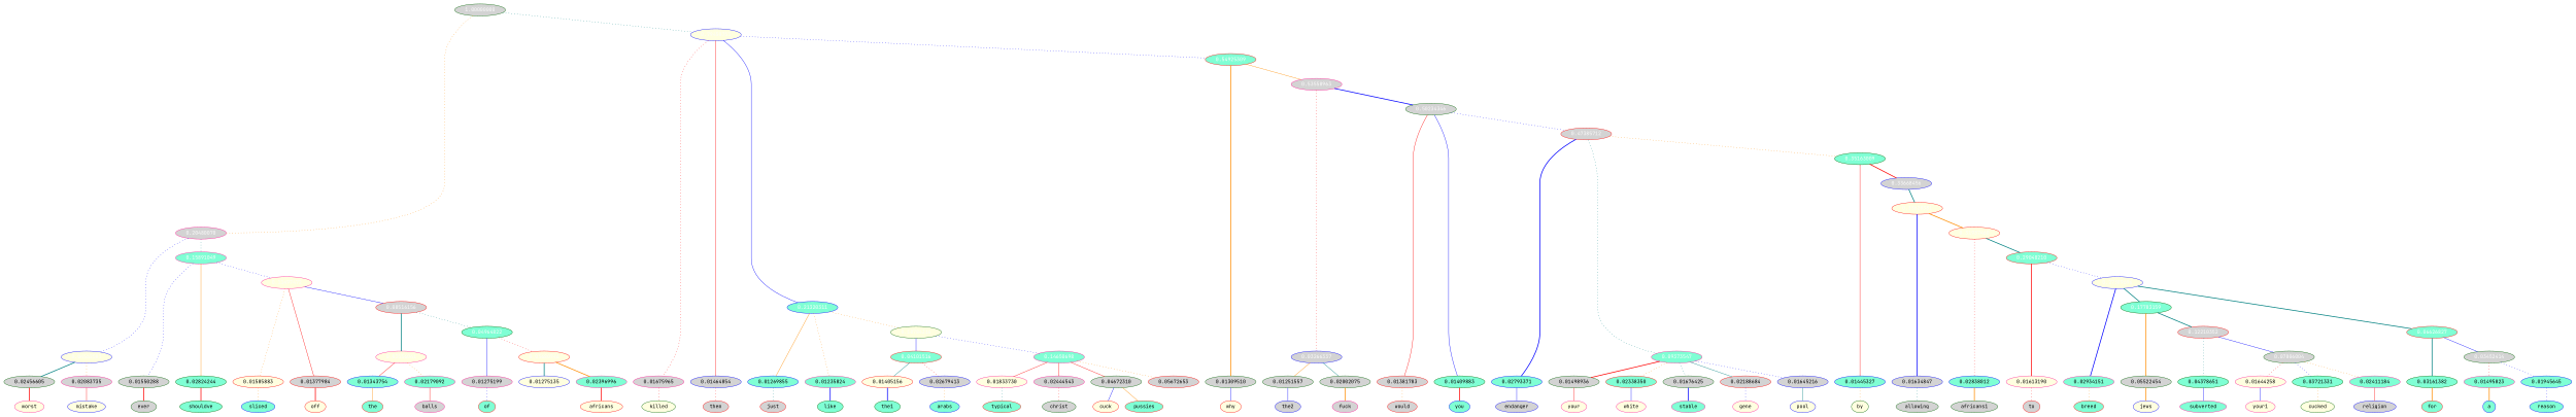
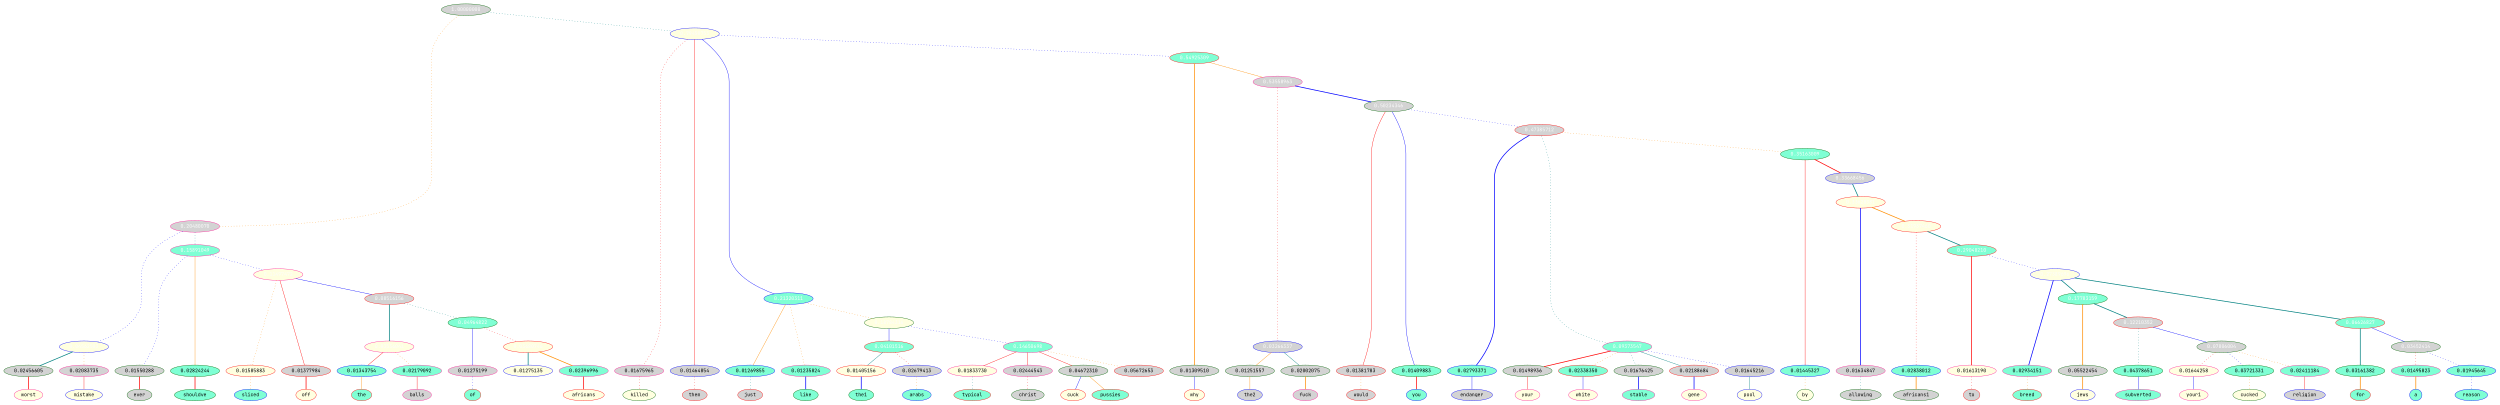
  graph {
    fontname="JetBrains Mono"
    node [color=darkgreen fillcolor=lightgrey fontname="JetBrains Mono" format=png nodesep=0.001 ordering=out overlap_scaling=0.01 ranksep=0.001 style=filled fontcolor=black]
    edge [color=blue fontname="JetBrains Mono" style=dotted]
    n1 [color=deeppink fillcolor=lightyellow height=0.15 label=worst style="filled,solid" width=0.15 fontcolor=""]
    n2 [color=blue fillcolor=lightyellow height=0.15 label=mistake style="filled,solid" width=0.15 fontcolor=""]
    n3 [height=0.15 label=ever style="filled,solid" width=0.15 fontcolor=""]
    n4 [fillcolor=aquamarine height=0.15 label=shouldve style="filled,solid" width=0.15 fontcolor=""]
    n5 [color=blue fillcolor=aquamarine height=0.15 label=sliced style="filled,solid" width=0.15 fontcolor=""]
    n6 [color=red fillcolor=lightyellow height=0.15 label=off style="filled,solid" width=0.15 fontcolor=""]
    n7 [color=red fillcolor=aquamarine height=0.15 label=the style="filled,solid" width=0.15 fontcolor=""]
    n8 [color=deeppink height=0.15 label=balls style="filled,solid" width=0.15 fontcolor=""]
    n9 [color=red fillcolor=aquamarine height=0.15 label=of style="filled,solid" width=0.15 fontcolor=""]
    n10 [color=red fillcolor=lightyellow height=0.15 label=africans style="filled,solid" width=0.15 fontcolor=""]
    n11 [fillcolor=lightyellow height=0.15 label=killed style="filled,solid" width=0.15 fontcolor=""]
    n12 [color=red height=0.15 label=them style="filled,solid" width=0.15 fontcolor=""]
    n13 [color=red height=0.15 label=just style="filled,solid" width=0.15 fontcolor=""]
    n14 [fillcolor=aquamarine height=0.15 label=like style="filled,solid" width=0.15 fontcolor=""]
    n15 [fillcolor=aquamarine height=0.15 label=the1 style="filled,solid" width=0.15 fontcolor=""]
    n16 [color=blue fillcolor=aquamarine height=0.15 label=arabs style="filled,solid" width=0.15 fontcolor=""]
    n17 [color=red fillcolor=aquamarine height=0.15 label=typical style="filled,solid" width=0.15 fontcolor=""]
    n18 [height=0.15 label=christ style="filled,solid" width=0.15 fontcolor=""]
    n19 [color=red fillcolor=lightyellow height=0.15 label=cuck style="filled,solid" width=0.15 fontcolor=""]
    n20 [color=red fillcolor=aquamarine height=0.15 label=pussies style="filled,solid" width=0.15 fontcolor=""]
    n21 [color=red fillcolor=lightyellow height=0.15 label=why style="filled,solid" width=0.15 fontcolor=""]
    n22 [color=blue height=0.15 label=the2 style="filled,solid" width=0.15 fontcolor=""]
    n23 [color=deeppink height=0.15 label=fuck style="filled,solid" width=0.15 fontcolor=""]
    n24 [color=red height=0.15 label=would style="filled,solid" width=0.15 fontcolor=""]
    n25 [color=blue fillcolor=aquamarine height=0.15 label=you style="filled,solid" width=0.15 fontcolor=""]
    n26 [color=blue height=0.15 label=endanger style="filled,solid" width=0.15 fontcolor=""]
    n27 [color=deeppink fillcolor=lightyellow height=0.15 label=your style="filled,solid" width=0.15 fontcolor=""]
    n28 [color=deeppink fillcolor=lightyellow height=0.15 label=white style="filled,solid" width=0.15 fontcolor=""]
    n29 [color=deeppink fillcolor=aquamarine height=0.15 label=stable style="filled,solid" width=0.15 fontcolor=""]
    n30 [color=deeppink fillcolor=lightyellow height=0.15 label=gene style="filled,solid" width=0.15 fontcolor=""]
    n31 [color=blue fillcolor=lightyellow height=0.15 label=pool style="filled,solid" width=0.15 fontcolor=""]
    n32 [fillcolor=lightyellow height=0.15 label=by style="filled,solid" width=0.15 fontcolor=""]
    n33 [height=0.15 label=allowing style="filled,solid" width=0.15 fontcolor=""]
    n34 [height=0.15 label=africans1 style="filled,solid" width=0.15 fontcolor=""]
    n35 [color=red height=0.15 label=to style="filled,solid" width=0.15 fontcolor=""]
    n36 [color=red fillcolor=aquamarine height=0.15 label=breed style="filled,solid" width=0.15 fontcolor=""]
    n37 [color=blue fillcolor=lightyellow height=0.15 label=jews style="filled,solid" width=0.15 fontcolor=""]
    n38 [color=deeppink fillcolor=aquamarine height=0.15 label=subverted style="filled,solid" width=0.15 fontcolor=""]
    n39 [color=deeppink fillcolor=lightyellow height=0.15 label=your1 style="filled,solid" width=0.15 fontcolor=""]
    n40 [fillcolor=lightyellow height=0.15 label=cucked style="filled,solid" width=0.15 fontcolor=""]
    n41 [color=blue height=0.15 label=religion style="filled,solid" width=0.15 fontcolor=""]
    n42 [color=red fillcolor=aquamarine height=0.15 label=for style="filled,solid" width=0.15 fontcolor=""]
    n43 [color=blue fillcolor=aquamarine height=0.15 label=a style="filled,solid" width=0.15 fontcolor=""]
    n44 [color=blue fillcolor=aquamarine height=0.15 label=reason style="filled,solid" width=0.15 fontcolor=""]
    n45 [height=0.15 label=0.02456605 width=0.15]
    n46 [color=deeppink height=0.15 label=0.02083735 width=0.15]
    n47 [height=0.15 label=0.01550288 width=0.15]
    n48 [fillcolor=aquamarine height=0.15 label=0.02824244 width=0.15]
    n49 [color=red fillcolor=lightyellow height=0.15 label=0.01585883 width=0.15]
    n50 [color=red height=0.15 label=0.01377984 width=0.15]
    n51 [color=blue fillcolor=aquamarine height=0.15 label=0.01343754 width=0.15]
    n52 [color=deeppink fillcolor=aquamarine height=0.15 label=0.02179092 width=0.15]
    n53 [color=deeppink height=0.15 label=0.01275199 width=0.15]
    n54 [color=blue fillcolor=lightyellow height=0.15 label=0.01275135 width=0.15]
    n55 [color=deeppink fillcolor=aquamarine height=0.15 label=0.02396996 width=0.15]
    n56 [color=deeppink height=0.15 label=0.01675965 width=0.15]
    n57 [color=blue height=0.15 label=0.01464854 width=0.15]
    n58 [color=blue fillcolor=aquamarine height=0.15 label=0.01269855 width=0.15]
    n59 [color=deeppink fillcolor=aquamarine height=0.15 label=0.01235824 width=0.15]
    n60 [color=red fillcolor=lightyellow height=0.15 label=0.01405156 width=0.15]
    n61 [color=blue height=0.15 label=0.02679413 width=0.15]
    n62 [color=deeppink fillcolor=lightyellow height=0.15 label=0.01833730 width=0.15]
    n63 [color=deeppink height=0.15 label=0.02444543 width=0.15]
    n64 [height=0.15 label=0.04672310 width=0.15]
    n65 [color=red height=0.15 label=0.05672653 width=0.15]
    n66 [height=0.15 label=0.01309510 width=0.15]
    n67 [height=0.15 label=0.01251557 width=0.15]
    n68 [height=0.15 label=0.02002075 width=0.15]
    n69 [color=red height=0.15 label=0.01381783 width=0.15]
    n70 [fillcolor=aquamarine height=0.15 label=0.01409883 width=0.15]
    n71 [color=blue fillcolor=aquamarine height=0.15 label=0.02793371 width=0.15]
    n72 [height=0.15 label=0.01498936 width=0.15]
    n73 [color=red fillcolor=aquamarine height=0.15 label=0.02338350 width=0.15]
    n74 [height=0.15 label=0.01676425 width=0.15]
    n75 [color=red height=0.15 label=0.02188684 width=0.15]
    n76 [color=blue height=0.15 label=0.01645216 width=0.15]
    n77 [color=blue fillcolor=aquamarine height=0.15 label=0.01445327 width=0.15]
-   n78 [color=blue height=0.15 label=0.01634847 width=0.15]
+   n78 [color=deeppink height=0.15 label=0.01634847 width=0.15]
    n79 [color=blue fillcolor=aquamarine height=0.15 label=0.02838012 width=0.15]
    n80 [color=deeppink fillcolor=lightyellow height=0.15 label=0.01613190 width=0.15]
    n81 [color=deeppink fillcolor=aquamarine height=0.15 label=0.02934151 width=0.15]
    n82 [height=0.15 label=0.05522454 width=0.15]
    n83 [fillcolor=aquamarine height=0.15 label=0.04378651 width=0.15]
    n84 [color=deeppink fillcolor=lightyellow height=0.15 label=0.01644258 width=0.15]
    n85 [fillcolor=aquamarine height=0.15 label=0.03721331 width=0.15]
    n86 [color=deeppink fillcolor=aquamarine height=0.15 label=0.02411184 width=0.15]
    n87 [fillcolor=aquamarine height=0.15 label=0.03161382 width=0.15]
    n88 [color=deeppink fillcolor=aquamarine height=0.15 label=0.01495823 width=0.15]
    n89 [color=blue fillcolor=aquamarine height=0.15 label=0.01945645 width=0.15]
    n90 [fontcolor=grey99 height=0.15 label=1.00000000 width=0.15]
    n91 [color=deeppink fontcolor=grey99 height=0.15 label=0.20480070 width=0.15]
    n92 [color=blue fillcolor=lightyellow fontcolor=grey99 height=0.15 label=0.79450753 width=0.15]
    n93 [color=blue fillcolor=lightyellow fontcolor=grey99 height=0.15 label=0.04562503 width=0.15]
    n94 [color=deeppink fillcolor=aquamarine fontcolor=grey99 height=0.15 label=0.15891049 width=0.15]
    n95 [color=blue fillcolor=aquamarine fontcolor=grey99 height=0.15 label=0.21320311 width=0.15]
    n96 [color=red fillcolor=aquamarine fontcolor=grey99 height=0.15 label=0.54925309 width=0.15]
    n97 [color=deeppink fillcolor=lightyellow fontcolor=grey99 height=0.15 label=0.11497472 width=0.15]
    n98 [fillcolor=lightyellow fontcolor=grey99 height=0.15 label=0.18784316 width=0.15]
    n99 [color=deeppink fontcolor=grey99 height=0.15 label=0.53558963 width=0.15]
    n100 [color=red fontcolor=grey99 height=0.15 label=0.08516156 width=0.15]
    n101 [color=red fillcolor=aquamarine fontcolor=grey99 height=0.15 label=0.04101516 width=0.15]
    n102 [color=deeppink fillcolor=aquamarine fontcolor=grey99 height=0.15 label=0.14650698 width=0.15]
    n103 [color=blue fontcolor=grey99 height=0.15 label=0.03266337 width=0.15]
    n104 [fontcolor=grey99 height=0.15 label=0.50234346 width=0.15]
    n105 [color=deeppink fillcolor=lightyellow fontcolor=grey99 height=0.15 label=0.03536041 width=0.15]
    n106 [fillcolor=aquamarine fontcolor=grey99 height=0.15 label=0.04964822 width=0.15]
    n107 [color=red fontcolor=grey99 height=0.15 label=0.47385712 width=0.15]
    n108 [color=red fillcolor=lightyellow fontcolor=grey99 height=0.15 label=0.03680746 width=0.15]
    n109 [color=deeppink fillcolor=aquamarine fontcolor=grey99 height=0.15 label=0.09373547 width=0.15]
    n110 [fillcolor=aquamarine fontcolor=grey99 height=0.15 label=0.35163009 width=0.15]
    n111 [color=blue fontcolor=grey99 height=0.15 label=0.33668456 width=0.15]
    n112 [color=red fillcolor=lightyellow fontcolor=grey99 height=0.15 label=0.33620381 width=0.15]
    n113 [color=red fillcolor=lightyellow fontcolor=grey99 height=0.15 label=0.31937460 width=0.15]
    n114 [color=red fillcolor=aquamarine fontcolor=grey99 height=0.15 label=0.29048210 width=0.15]
    n115 [color=blue fillcolor=lightyellow fontcolor=grey99 height=0.15 label=0.27389696 width=0.15]
    n116 [fillcolor=aquamarine fontcolor=grey99 height=0.15 label=0.17783159 width=0.15]
    n117 [color=red fillcolor=aquamarine fontcolor=grey99 height=0.15 label=0.06626827 width=0.15]
    n118 [color=red fontcolor=grey99 height=0.15 label=0.12210352 width=0.15]
    n119 [fontcolor=grey99 height=0.15 label=0.03452414 width=0.15]
    n120 [fontcolor=grey99 height=0.15 label=0.07806004 width=0.15]
    subgraph sub_1 {
      rank=same
      n1
      n2
      n3
      n4
      n5
      n6
      n7
      n8
      n9
      n10
      n11
      n12
      n13
      n14
      n15
      n16
      n17
      n18
      n19
      n20
      n21
      n22
      n23
      n24
      n25
      n26
      n27
      n28
      n29
      n30
      n31
      n32
      n33
      n34
      n35
      n36
      n37
      n38
      n39
      n40
      n41
      n42
      n43
      n44
    }
    subgraph sub_2 {
      rank=same
      n45
      n46
      n47
      n48
      n49
      n50
      n51
      n52
      n53
      n54
      n55
      n56
      n57
      n58
      n59
      n60
      n61
      n62
      n63
      n64
      n65
      n66
      n67
      n68
      n69
      n70
      n71
      n72
      n73
      n74
      n75
      n76
      n77
      n78
      n79
      n80
      n81
      n82
      n83
      n84
      n85
      n86
      n87
      n88
      n89
    }
    n45 -- n1 [color=red style=bold]
    n46 -- n2 [color=red style=solid]
    n47 -- n3 [color=red style=bold]
    n48 -- n4 [color=red style=bold]
    n49 -- n5 [color=darkorange]
    n50 -- n6 [color=red style=bold]
    n51 -- n7 [color=darkorange style=solid]
    n52 -- n8 [color=red style=solid]
    n53 -- n9
    n55 -- n10 [color=red style=bold]
    n56 -- n11 [color=red]
    n57 -- n12 [color=red]
    n58 -- n13 [color=teal]
    n59 -- n14 [style=bold]
    n60 -- n15 [style=bold]
    n61 -- n16 [color=darkorange]
    n62 -- n17 [color=teal]
    n63 -- n18 [color=red]
    n64 -- n19 [style=solid]
    n64 -- n20 [color=darkorange style=solid]
    n66 -- n21 [style=solid]
-   n67 -- n22 [style=solid]
+   n67 -- n22 [color=darkorange style=solid]
    n68 -- n23 [color=darkorange style=bold]
    n69 -- n24 [color=darkorange]
    n70 -- n25 [color=red style=bold]
    n71 -- n26 [style=solid]
    n72 -- n27 [color=red style=solid]
    n73 -- n28 [style=solid]
    n74 -- n29 [style=bold]
-   n75 -- n30
+   n75 -- n30 [style=bold]
    n76 -- n31 [color=teal style=solid]
    n77 -- n32 [color=darkorange]
    n78 -- n33 [color=teal]
    n79 -- n34 [color=darkorange style=bold]
    n80 -- n35 [color=red]
    n81 -- n36 [color=darkorange]
    n82 -- n37 [color=darkorange style=bold]
    n83 -- n38 [style=solid]
    n84 -- n39 [style=solid]
    n85 -- n40 [color=darkorange]
    n86 -- n41 [color=red style=solid]
    n87 -- n42 [color=darkorange style=bold]
    n88 -- n43 [color=darkorange style=bold]
    n89 -- n44
    n90 -- n91 [color=darkorange]
    n90 -- n92 [color=teal]
    n91 -- n93
    n91 -- n94 [color=teal]
    n92 -- n56 [color=red]
    n92 -- n57 [color=red style=solid]
    n92 -- n95 [style=solid]
    n92 -- n96
    n93 -- n45 [color=teal style=bold]
    n93 -- n46 [color=darkorange]
    n94 -- n47
    n94 -- n48 [color=darkorange style=solid]
    n94 -- n97
    n95 -- n58 [color=darkorange style=solid]
    n95 -- n59 [color=darkorange]
    n95 -- n98 [color=darkorange]
    n96 -- n66 [color=darkorange style=bold]
    n96 -- n99 [color=darkorange style=solid]
    n97 -- n49 [color=darkorange]
    n97 -- n50 [color=red style=solid]
    n97 -- n100 [style=solid]
    n98 -- n101 [style=solid]
    n98 -- n102
    n99 -- n103 [color=red]
    n99 -- n104 [style=bold]
    n100 -- n105 [color=teal style=bold]
    n100 -- n106 [color=teal]
    n101 -- n60 [color=teal style=solid]
    n101 -- n61 [color=red]
    n102 -- n62 [color=red style=solid]
    n102 -- n63 [color=red style=solid]
    n102 -- n64 [color=red style=solid]
    n102 -- n65 [color=darkorange]
    n103 -- n67 [color=darkorange style=solid]
    n103 -- n68 [color=teal style=solid]
    n104 -- n69 [color=red style=solid]
    n104 -- n70 [style=solid]
    n104 -- n107
    n105 -- n51 [color=red style=solid]
    n105 -- n52 [color=darkorange]
    n106 -- n53 [style=solid]
    n106 -- n108 [color=red]
    n107 -- n71 [style=bold]
    n107 -- n109 [color=teal]
    n107 -- n110 [color=darkorange]
    n108 -- n54 [color=teal style=bold]
    n108 -- n55 [color=darkorange style=bold]
    n109 -- n72 [color=red style=bold]
    n109 -- n73 [color=darkorange]
    n109 -- n74 [color=teal]
    n109 -- n75 [color=teal style=solid]
    n109 -- n76
    n110 -- n77 [color=red style=solid]
    n110 -- n111 [color=red style=bold]
    n111 -- n112 [color=teal style=bold]
    n112 -- n78 [style=bold]
    n112 -- n113 [color=darkorange style=bold]
    n113 -- n79 [color=red]
    n113 -- n114 [color=teal style=bold]
    n114 -- n80 [color=red style=bold]
    n114 -- n115
    n115 -- n81 [style=bold]
    n115 -- n116 [color=teal style=bold]
    n115 -- n117 [color=teal style=bold]
    n116 -- n82 [color=darkorange style=bold]
    n116 -- n118 [color=teal style=bold]
    n117 -- n87 [color=teal style=bold]
    n117 -- n119 [style=solid]
    n118 -- n83 [color=teal]
    n118 -- n120 [style=solid]
    n119 -- n88 [color=red]
    n119 -- n89
    n120 -- n84 [color=red]
    n120 -- n85
    n120 -- n86 [color=darkorange]
  }
